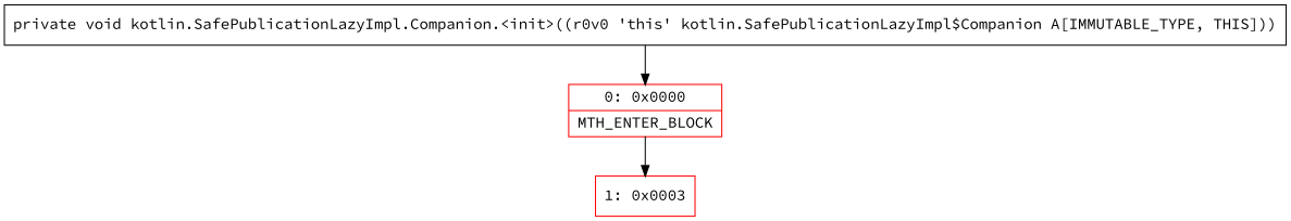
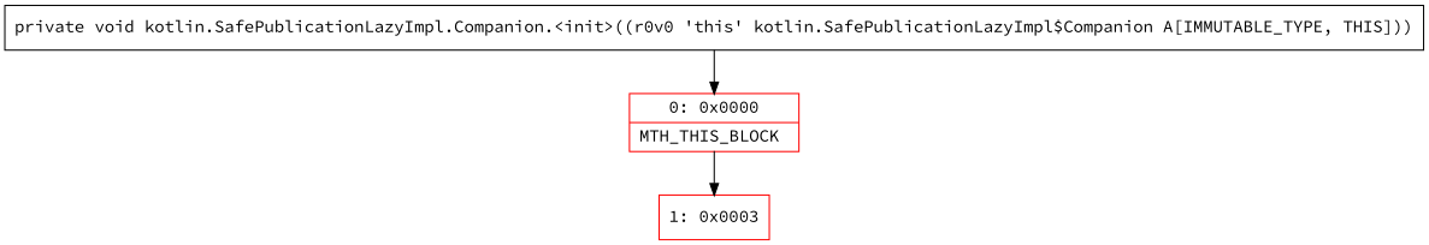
  digraph {
    fontname="Source Code Pro"
    node [color=red shape=record fontname="Source Code Pro"]
    edge [fontname="Source Code Pro"]
-   n1 [label="{0\:\ 0x0000|MTH_ENTER_BLOCK\l}"]
+   n1 [label="{0\:\ 0x0000|MTH_THIS_BLOCK\l}"]
    n2 [label="{1\:\ 0x0003}"]
    n3 [label="{private void kotlin.SafePublicationLazyImpl.Companion.\<init\>((r0v0 'this' kotlin.SafePublicationLazyImpl$Companion A[IMMUTABLE_TYPE, THIS])) }" color=""]
    subgraph cluster_1 {
      label="R(0)"
    }
    n1 -> n2
    n3 -> n1
  }
